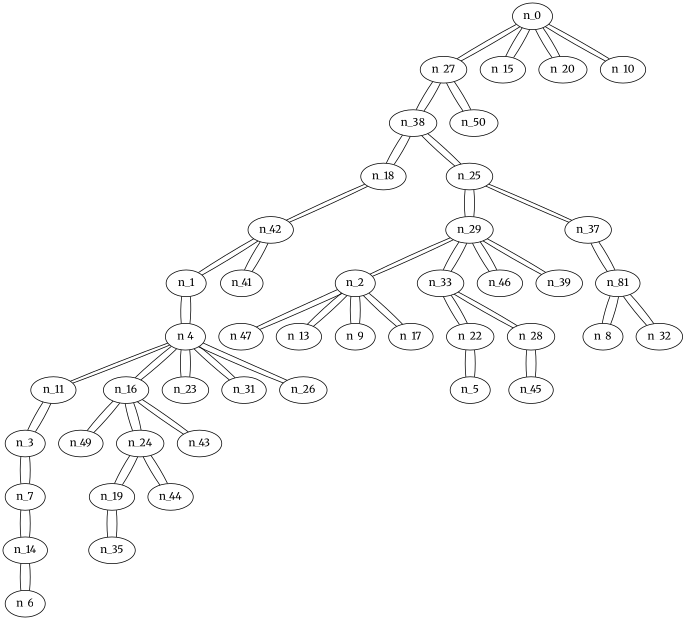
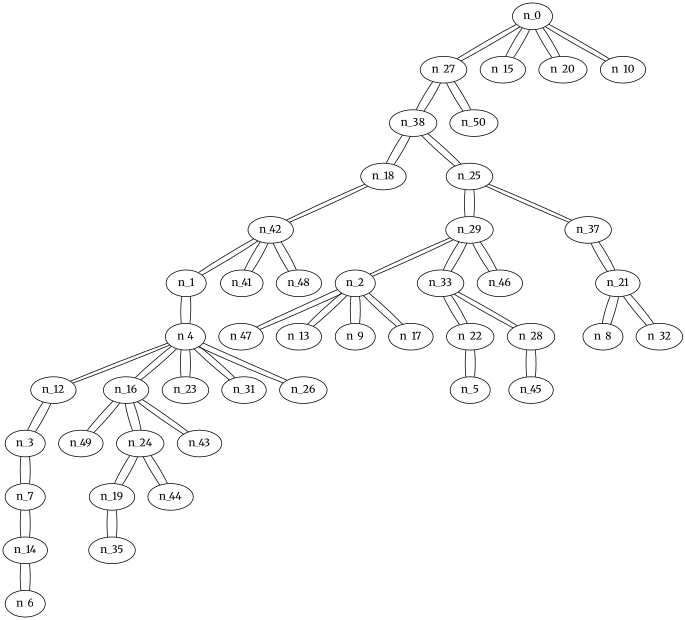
  graph {
    fontname=Merriweather
    node [fontname=Merriweather]
    edge [fontname=Merriweather]
    n_0
    n_27
    n_15
    n_20
    n_10
    n_38
    n7 [label=n_50]
    n_18
    n_25
    n_1
    n_4
    n_42
-   n_11
+   n_11 [label=n_12]
    n_16
    n_23
    n_31
    n_26
    n_41
+   n_48
    n_3
    n_49
    n_24
    n_43
    n_2
    n_29
    n_47
    n_13
    n_9
    n_17
    n_33
    n_46
-   n_39
    n_22
    n_28
    n_37
    n_7
    n_14
    n_6
    n_19
    n_44
    n_5
    n_8
-   n_21 [label=n_81]
+   n_21
    n_32
    n_35
    n_45
    n_0 -- n_27
    n_0 -- n_15
    n_0 -- n_20
    n_0 -- n_10
    n_27 -- n_0
    n_27 -- n_38
    n_27 -- n7
    n_15 -- n_0
    n_20 -- n_0
    n_10 -- n_0
    n_38 -- n_27
    n_38 -- n_18
    n_38 -- n_25
    n7 -- n_27
    n_18 -- n_38
    n_18 -- n_42
    n_25 -- n_38
    n_25 -- n_29
    n_25 -- n_37
    n_1 -- n_4
    n_1 -- n_42
    n_4 -- n_1
    n_4 -- n_11
    n_4 -- n_16
    n_4 -- n_23
    n_4 -- n_31
    n_4 -- n_26
    n_42 -- n_18
    n_42 -- n_1
    n_42 -- n_41
+   n_42 -- n_48
    n_11 -- n_4
    n_11 -- n_3
    n_16 -- n_4
    n_16 -- n_49
    n_16 -- n_24
    n_16 -- n_43
    n_23 -- n_4
    n_31 -- n_4
    n_26 -- n_4
    n_41 -- n_42
+   n_48 -- n_42
    n_3 -- n_11
    n_3 -- n_7
    n_49 -- n_16
    n_24 -- n_16
    n_24 -- n_19
    n_24 -- n_44
    n_43 -- n_16
    n_2 -- n_29
    n_2 -- n_47
    n_2 -- n_13
    n_2 -- n_9
    n_2 -- n_17
    n_29 -- n_25
    n_29 -- n_2
    n_29 -- n_33
    n_29 -- n_46
-   n_29 -- n_39
    n_47 -- n_2
    n_13 -- n_2
    n_9 -- n_2
    n_17 -- n_2
    n_33 -- n_29
    n_33 -- n_22
    n_33 -- n_28
    n_46 -- n_29
-   n_39 -- n_29
    n_22 -- n_33
    n_22 -- n_5
    n_28 -- n_33
    n_28 -- n_45
    n_37 -- n_25
    n_37 -- n_21
    n_7 -- n_3
    n_7 -- n_14
    n_14 -- n_7
    n_14 -- n_6
    n_6 -- n_14
    n_19 -- n_24
    n_19 -- n_35
    n_44 -- n_24
    n_5 -- n_22
    n_8 -- n_21
    n_21 -- n_37
    n_21 -- n_8
    n_21 -- n_32
    n_32 -- n_21
    n_35 -- n_19
    n_45 -- n_28
  }
